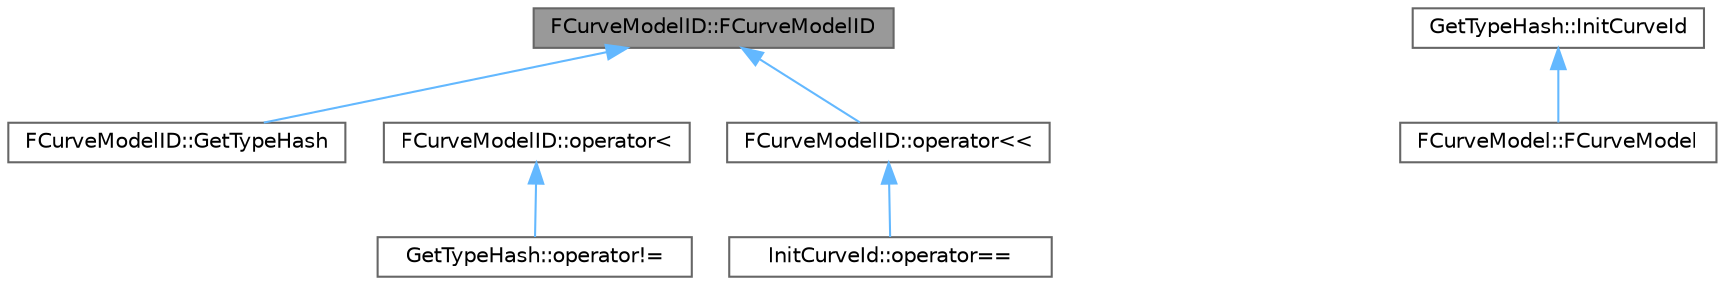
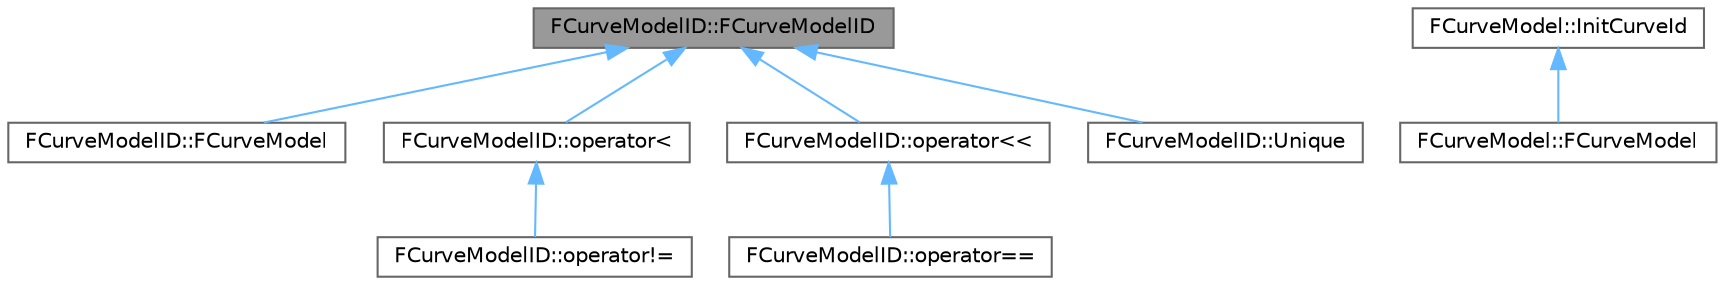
  digraph {
    rankdir=TB
    node [color=grey40 fillcolor=white fontname=Helvetica fontsize=10 shape=box style=filled]
    edge [color=steelblue1 dir=back fontname=Helvetica fontsize=10 labelfontname=Helvetica labelfontsize=10 style=solid]
    n1 [color=gray40 fillcolor=grey60 fontcolor=black height=0.2 label="FCurveModelID::FCurveModelID" width=0.4]
-   n2 [height=0.2 label="FCurveModelID::GetTypeHash" width=0.4]
+   n2 [height=0.2 label="FCurveModelID::FCurveModel" width=0.4]
    n3 [height=0.2 label="FCurveModelID::operator\<" width=0.4]
    n4 [height=0.2 label="FCurveModelID::operator\<\<" width=0.4]
-   n6 [height=0.2 label="GetTypeHash::operator!=" width=0.4]
-   n7 [height=0.2 label="InitCurveId::operator==" width=0.4]
-   n8 [height=0.2 label="GetTypeHash::InitCurveId" width=0.4]
+   n5 [height=0.2 label="FCurveModelID::Unique" width=0.4]
+   n6 [height=0.2 label="FCurveModelID::operator!=" width=0.4]
+   n7 [height=0.2 label="FCurveModelID::operator==" width=0.4]
+   n8 [height=0.2 label="FCurveModel::InitCurveId" width=0.4]
    n9 [height=0.2 label="FCurveModel::FCurveModel" width=0.4]
    n1 -> n2
+   n1 -> n3
    n1 -> n4
+   n1 -> n5
    n3 -> n6
    n4 -> n7
    n8 -> n9
  }
